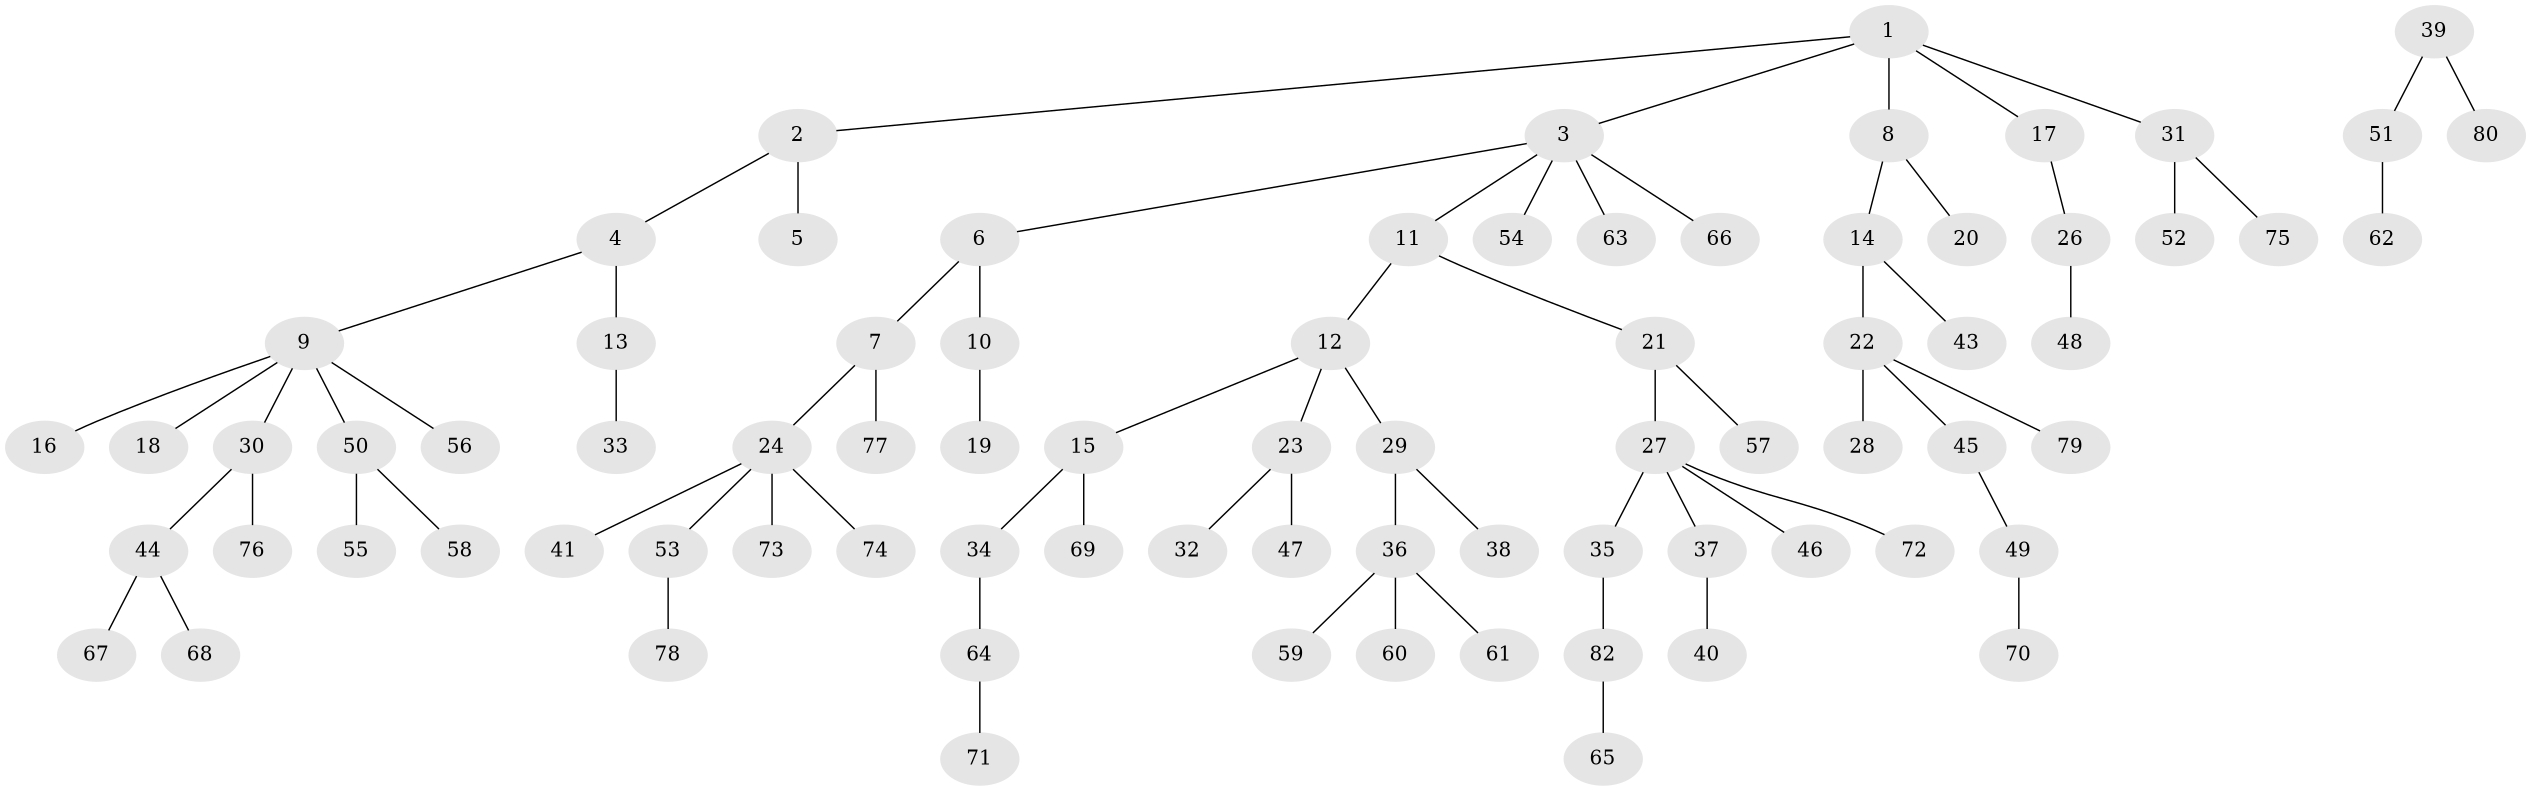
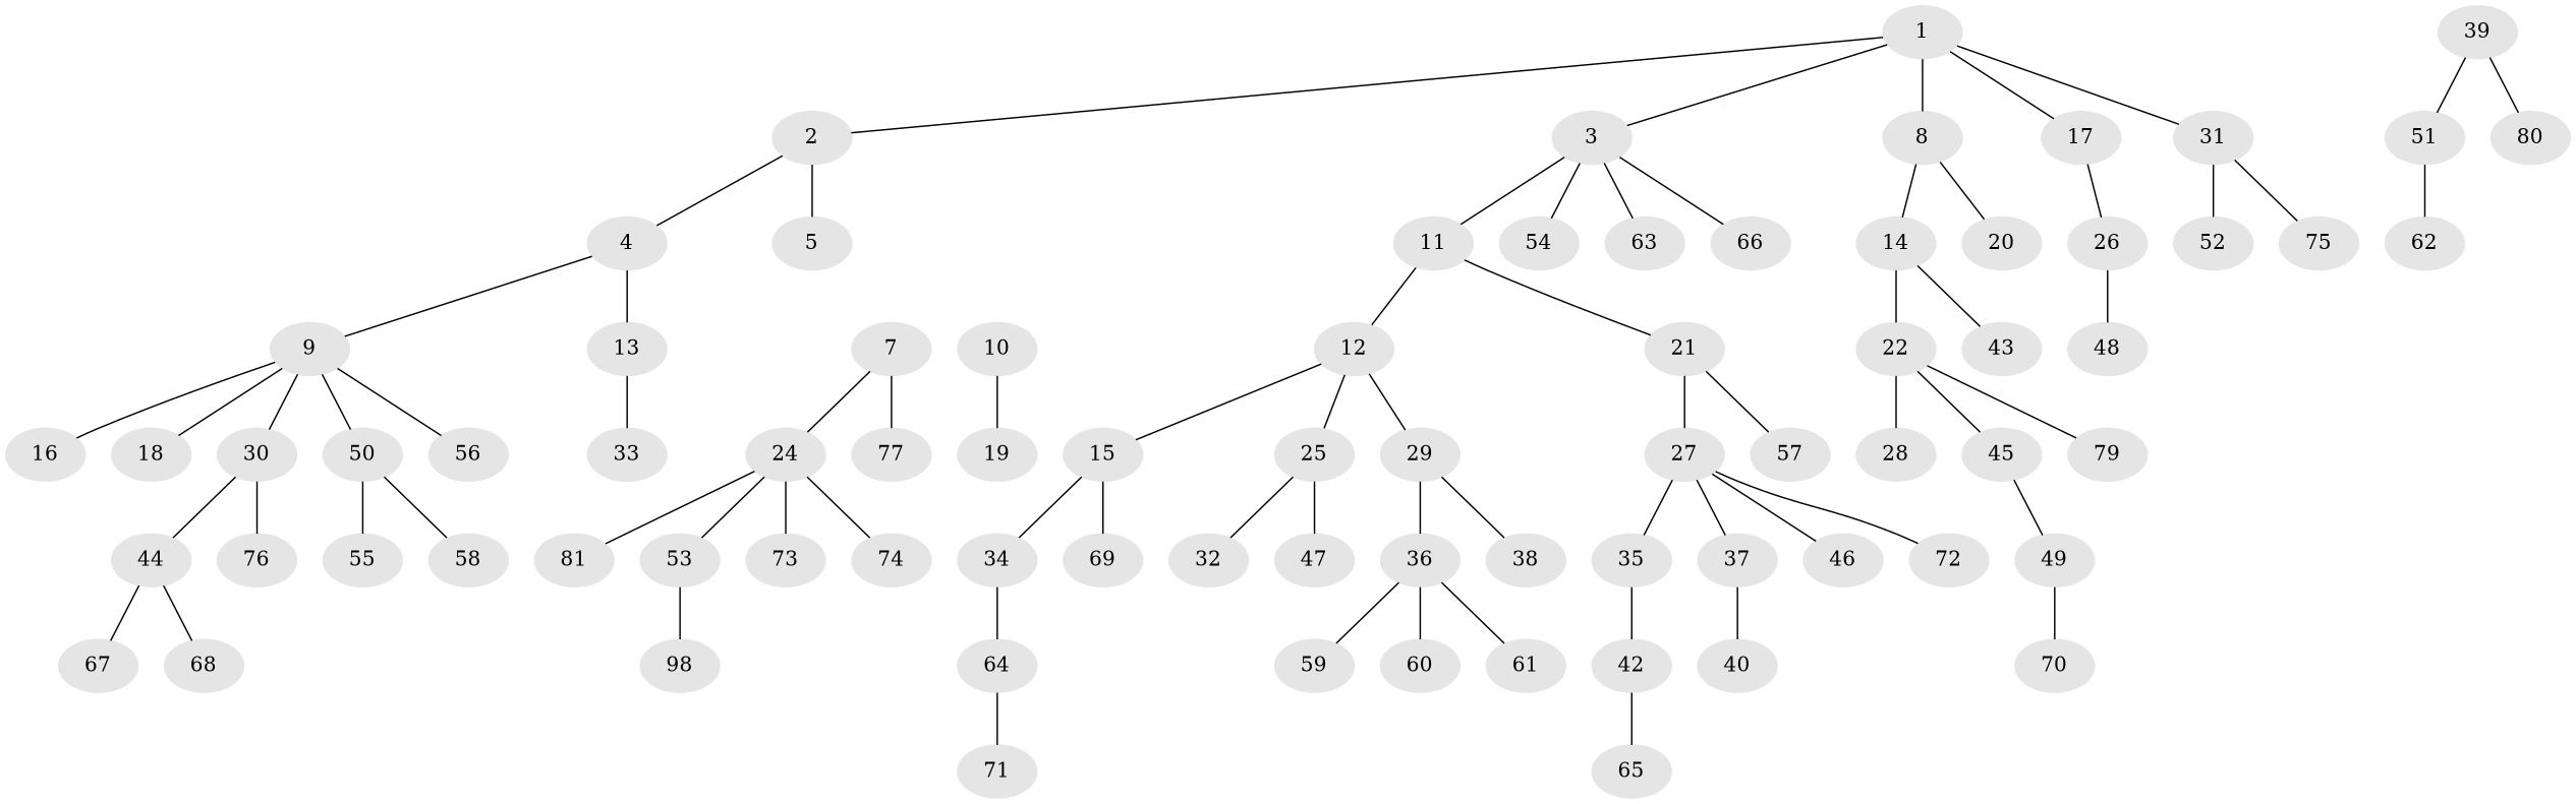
  graph {
    node [color=gray90 style=filled]
    1
    2
    3
    8
    17
    31
    4
    5
-   6
    11
    54
    63
    66
    14
    20
    26
    52
    75
    9
    13
    7
    10
    12
    21
    16
    18
    30
    50
    56
    33
    24
    77
    19
-   41
+   41 [label=81]
    53
    73
    74
    22
    43
    44
    76
    55
    58
    15
-   25 [label=23]
+   25
    29
    27
    57
    34
    69
    32
    47
    36
    38
    28
    45
    79
    64
    48
    35
    37
    46
    72
    49
    39
    51
    80
-   78
-   42 [label=82]
+   78 [label=98]
+   42
    40
    59
    60
    61
    67
    68
    71
    65
    62
    70
    1 -- 2
    1 -- 3
    1 -- 8
    1 -- 17
    1 -- 31
    2 -- 4
    2 -- 5
-   3 -- 6
    3 -- 11
    3 -- 54
    3 -- 63
    3 -- 66
    8 -- 14
    8 -- 20
    17 -- 26
    31 -- 52
    31 -- 75
    4 -- 9
    4 -- 13
-   6 -- 7
-   6 -- 10
    11 -- 12
    11 -- 21
    14 -- 22
    14 -- 43
    26 -- 48
    9 -- 16
    9 -- 18
    9 -- 30
    9 -- 50
    9 -- 56
    13 -- 33
    7 -- 24
    7 -- 77
    10 -- 19
    12 -- 15
    12 -- 25
    12 -- 29
    21 -- 27
    21 -- 57
    30 -- 44
    30 -- 76
    50 -- 55
    50 -- 58
    24 -- 41
    24 -- 53
    24 -- 73
    24 -- 74
    53 -- 78
    22 -- 28
    22 -- 45
    22 -- 79
    44 -- 67
    44 -- 68
    15 -- 34
    15 -- 69
    25 -- 32
    25 -- 47
    29 -- 36
    29 -- 38
    27 -- 35
    27 -- 37
    27 -- 46
    27 -- 72
    34 -- 64
    36 -- 59
    36 -- 60
    36 -- 61
    45 -- 49
    64 -- 71
    35 -- 42
    37 -- 40
    49 -- 70
    39 -- 51
    39 -- 80
    51 -- 62
    42 -- 65
  }
